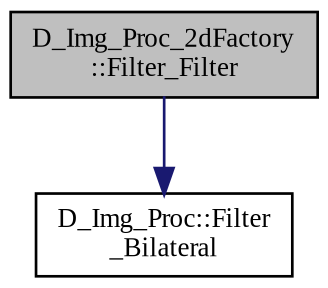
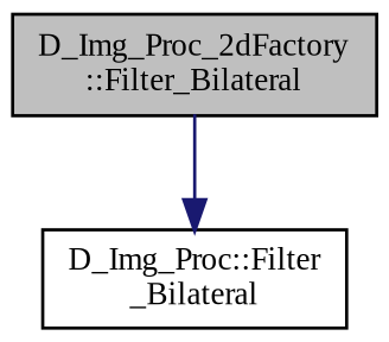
  digraph {
    rankdir=TB
    fontname="Liberation Serif"
    node [color=black fontname="Liberation Serif" fontsize=10 shape=record style=filled]
-   n1 [fillcolor=grey75 fontcolor=black height=0.2 label="D_Img_Proc_2dFactory\l::Filter_Filter" width=0.4]
+   n1 [fillcolor=grey75 fontcolor=black height=0.2 label="D_Img_Proc_2dFactory\l::Filter_Bilateral" width=0.4]
    n2 [fillcolor=white height=0.2 label="D_Img_Proc::Filter\l_Bilateral" width=0.4]
    n1 -> n2 [color=midnightblue fontname="Liberation Serif" fontsize=10 labelfontname=Helvetica labelfontsize=10 style=solid]
  }
